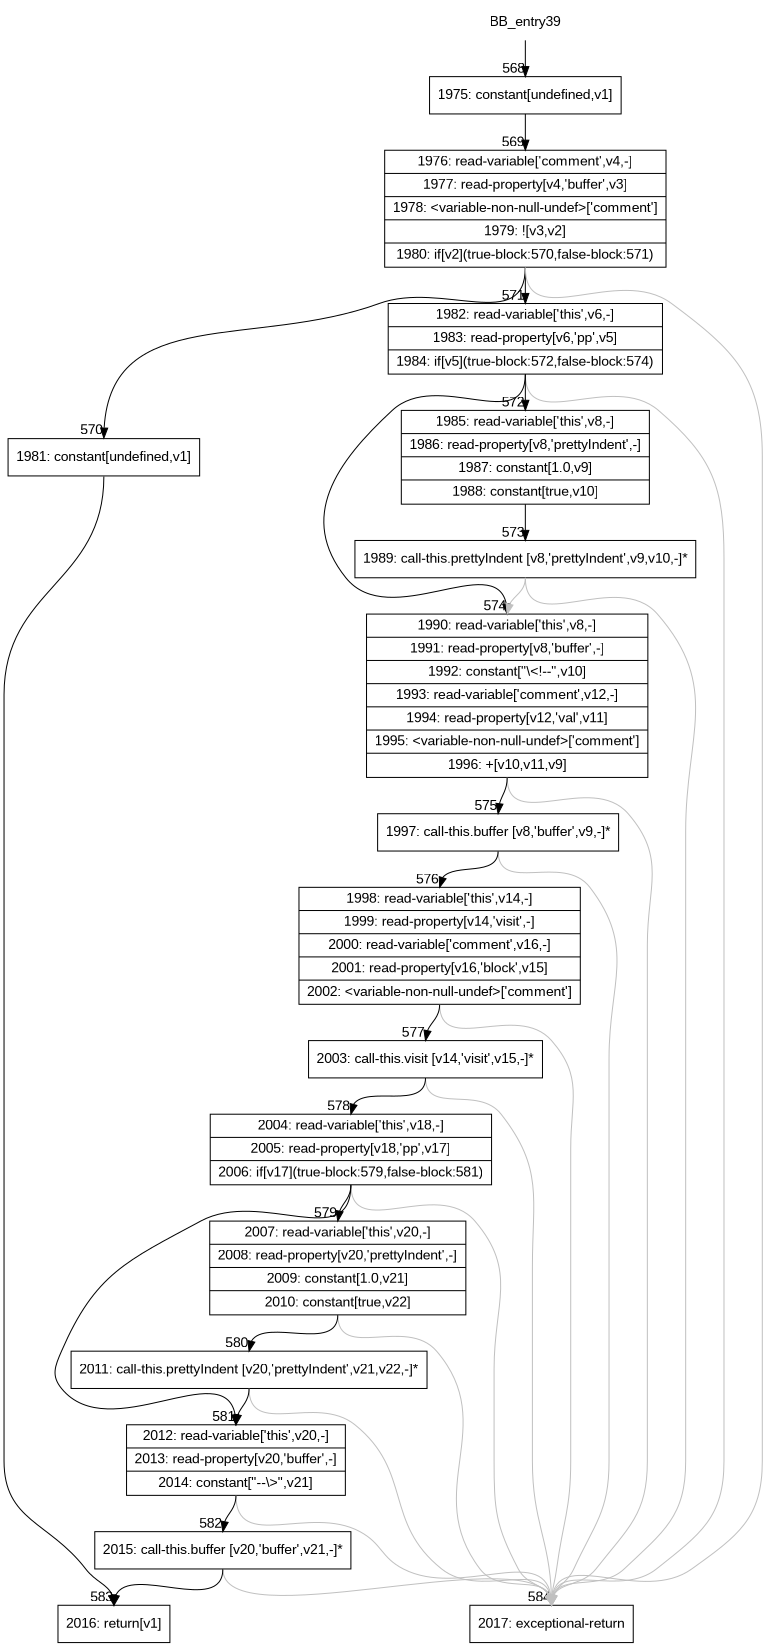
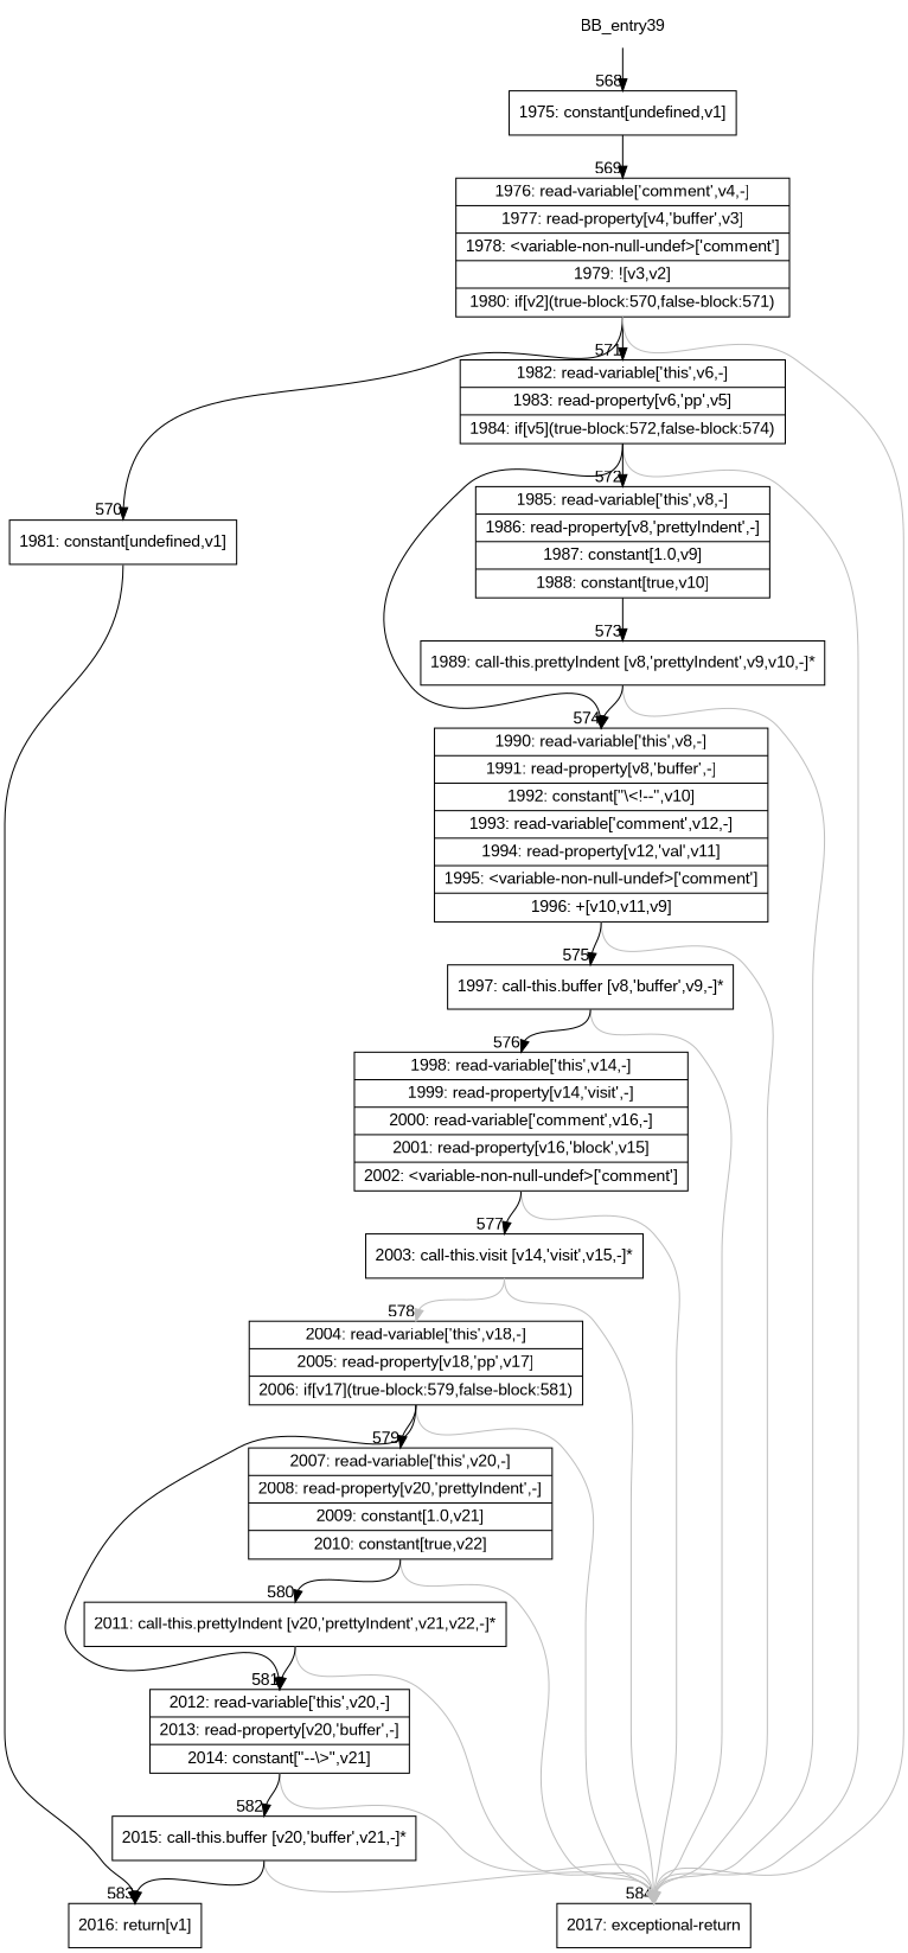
  digraph {
    fontname="Liberation Sans"
    rankdir=TD
    node [fontname="Liberation Sans" shape=record]
    edge [fontname="Liberation Sans" headport=n tailport=s]
    n1 [label=BB_entry39 shape=none]
    n2 [label="{1975: constant[undefined,v1]}"]
    n3 [label="{1976: read-variable['comment',v4,-]|1977: read-property[v4,'buffer',v3]|1978: \<variable-non-null-undef\>['comment']|1979: ![v3,v2]|1980: if[v2](true-block:570,false-block:571)}"]
    n4 [label="{1981: constant[undefined,v1]}"]
    n5 [label="{1982: read-variable['this',v6,-]|1983: read-property[v6,'pp',v5]|1984: if[v5](true-block:572,false-block:574)}"]
    n6 [label="{2017: exceptional-return}"]
    n7 [label="{2016: return[v1]}"]
    n8 [label="{1985: read-variable['this',v8,-]|1986: read-property[v8,'prettyIndent',-]|1987: constant[1.0,v9]|1988: constant[true,v10]}"]
    n9 [label="{1990: read-variable['this',v8,-]|1991: read-property[v8,'buffer',-]|1992: constant[\"\\\<!--\",v10]|1993: read-variable['comment',v12,-]|1994: read-property[v12,'val',v11]|1995: \<variable-non-null-undef\>['comment']|1996: +[v10,v11,v9]}"]
    n10 [label="{1989: call-this.prettyIndent [v8,'prettyIndent',v9,v10,-]*}"]
    n11 [label="{1997: call-this.buffer [v8,'buffer',v9,-]*}"]
    n12 [label="{1998: read-variable['this',v14,-]|1999: read-property[v14,'visit',-]|2000: read-variable['comment',v16,-]|2001: read-property[v16,'block',v15]|2002: \<variable-non-null-undef\>['comment']}"]
    n13 [label="{2003: call-this.visit [v14,'visit',v15,-]*}"]
    n14 [label="{2004: read-variable['this',v18,-]|2005: read-property[v18,'pp',v17]|2006: if[v17](true-block:579,false-block:581)}"]
    n15 [label="{2007: read-variable['this',v20,-]|2008: read-property[v20,'prettyIndent',-]|2009: constant[1.0,v21]|2010: constant[true,v22]}"]
    n16 [label="{2012: read-variable['this',v20,-]|2013: read-property[v20,'buffer',-]|2014: constant[\"--\\\>\",v21]}"]
    n17 [label="{2011: call-this.prettyIndent [v20,'prettyIndent',v21,v22,-]*}"]
    n18 [label="{2015: call-this.buffer [v20,'buffer',v21,-]*}"]
    n1 -> n2 [headlabel="    568"]
    n2 -> n3 [headlabel="      569"]
    n3 -> n4 [headlabel="      570"]
    n3 -> n5 [headlabel="      571"]
    n3 -> n6 [color=gray headlabel="      584"]
    n4 -> n7 [headlabel="      583"]
    n5 -> n6 [color=gray]
    n5 -> n8 [headlabel="      572"]
    n5 -> n9 [headlabel="      574"]
    n8 -> n10 [headlabel="      573"]
    n9 -> n6 [color=gray]
    n9 -> n11 [headlabel="      575"]
    n10 -> n6 [color=gray]
-   n10 -> n9 [color=gray]
+   n10 -> n9
    n11 -> n6 [color=gray]
    n11 -> n12 [headlabel="      576"]
    n12 -> n6 [color=gray]
    n12 -> n13 [headlabel="      577"]
    n13 -> n6 [color=gray]
-   n13 -> n14 [headlabel="      578"]
+   n13 -> n14 [headlabel="      578" color=gray]
    n14 -> n6 [color=gray]
    n14 -> n15 [headlabel="      579"]
    n14 -> n16 [headlabel="      581"]
    n15 -> n6 [color=gray]
    n15 -> n17 [headlabel="      580"]
    n16 -> n6 [color=gray]
    n16 -> n18 [headlabel="      582"]
    n17 -> n6 [color=gray]
    n17 -> n16
    n18 -> n6 [color=gray]
    n18 -> n7
  }
